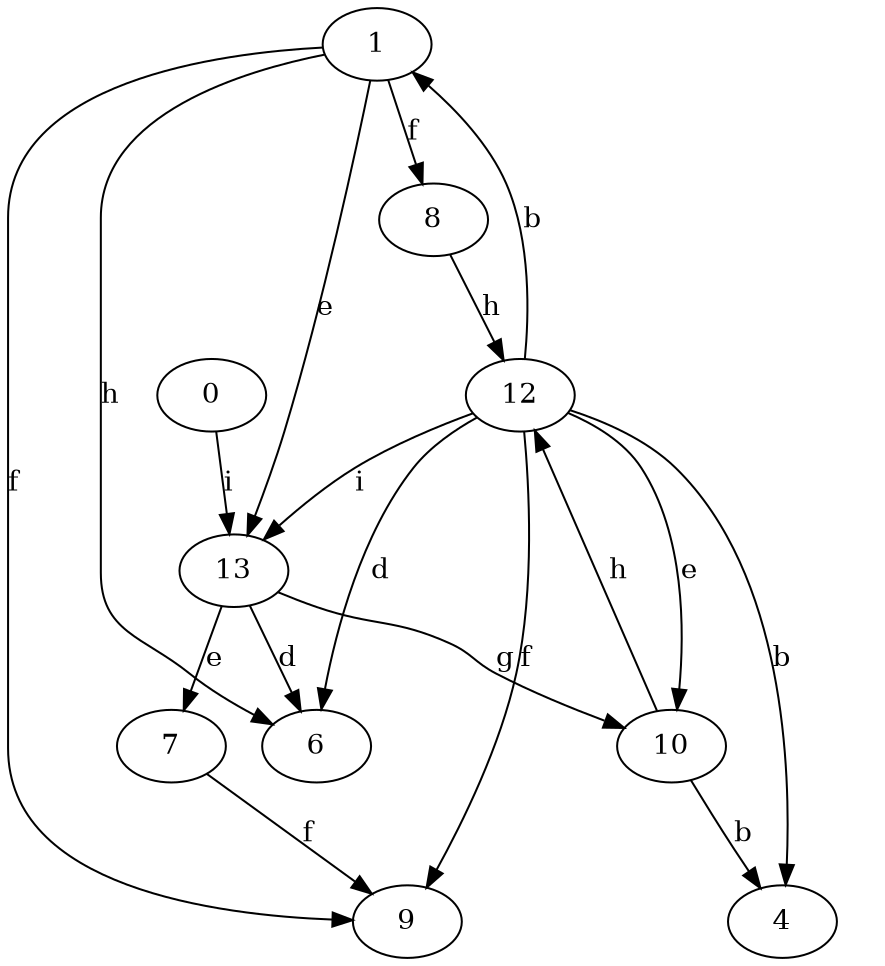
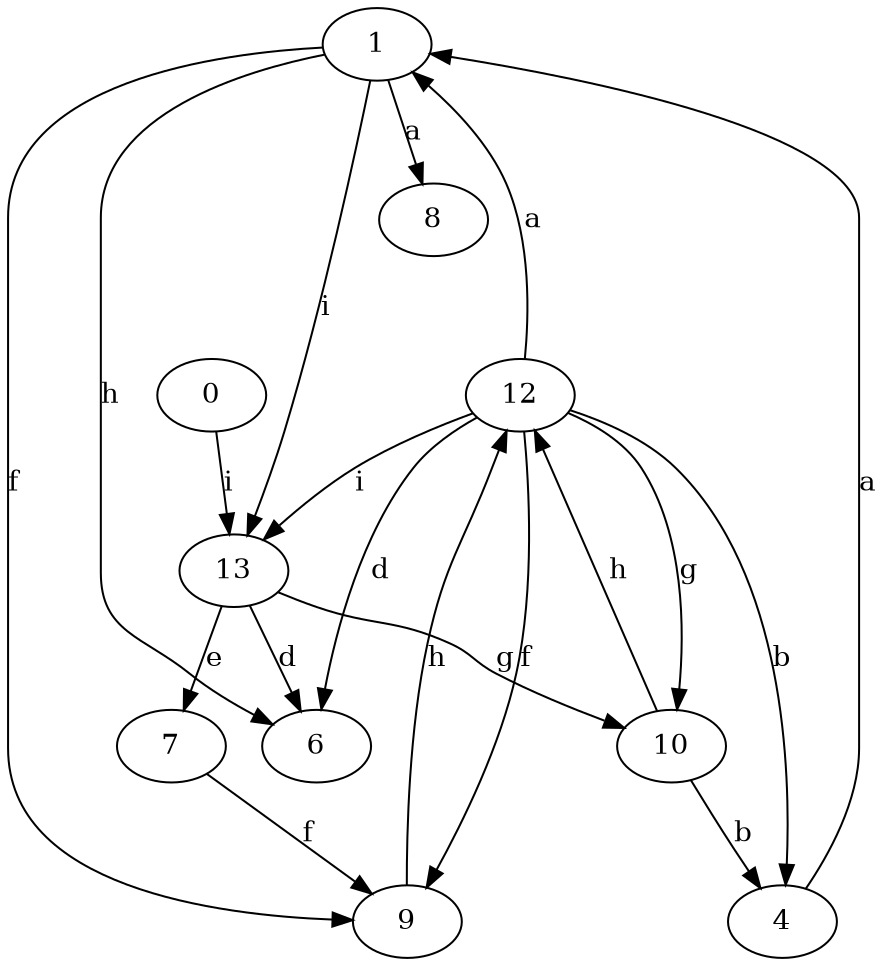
  strict digraph {
    1
    6
    8
    9
    13
    7
    12
    10
    4
    0
    1 -> 6 [label=h]
-   1 -> 8 [label=f]
+   1 -> 8 [label=a]
    1 -> 9 [label=f]
-   1 -> 13 [label=e]
-   8 -> 12 [label=h]
+   1 -> 13 [label=i]
+   9 -> 12 [label=h]
    13 -> 6 [label=d]
    13 -> 7 [label=e]
    13 -> 10 [label=g]
    7 -> 9 [label=f]
-   12 -> 1 [label=b]
+   12 -> 1 [label=a]
    12 -> 6 [label=d]
    12 -> 9 [label=f]
    12 -> 13 [label=i]
-   12 -> 10 [label=e]
+   12 -> 10 [label=g]
    12 -> 4 [label=b]
    10 -> 12 [label=h]
    10 -> 4 [label=b]
+   4 -> 1 [label=a]
    0 -> 13 [label=i]
  }
